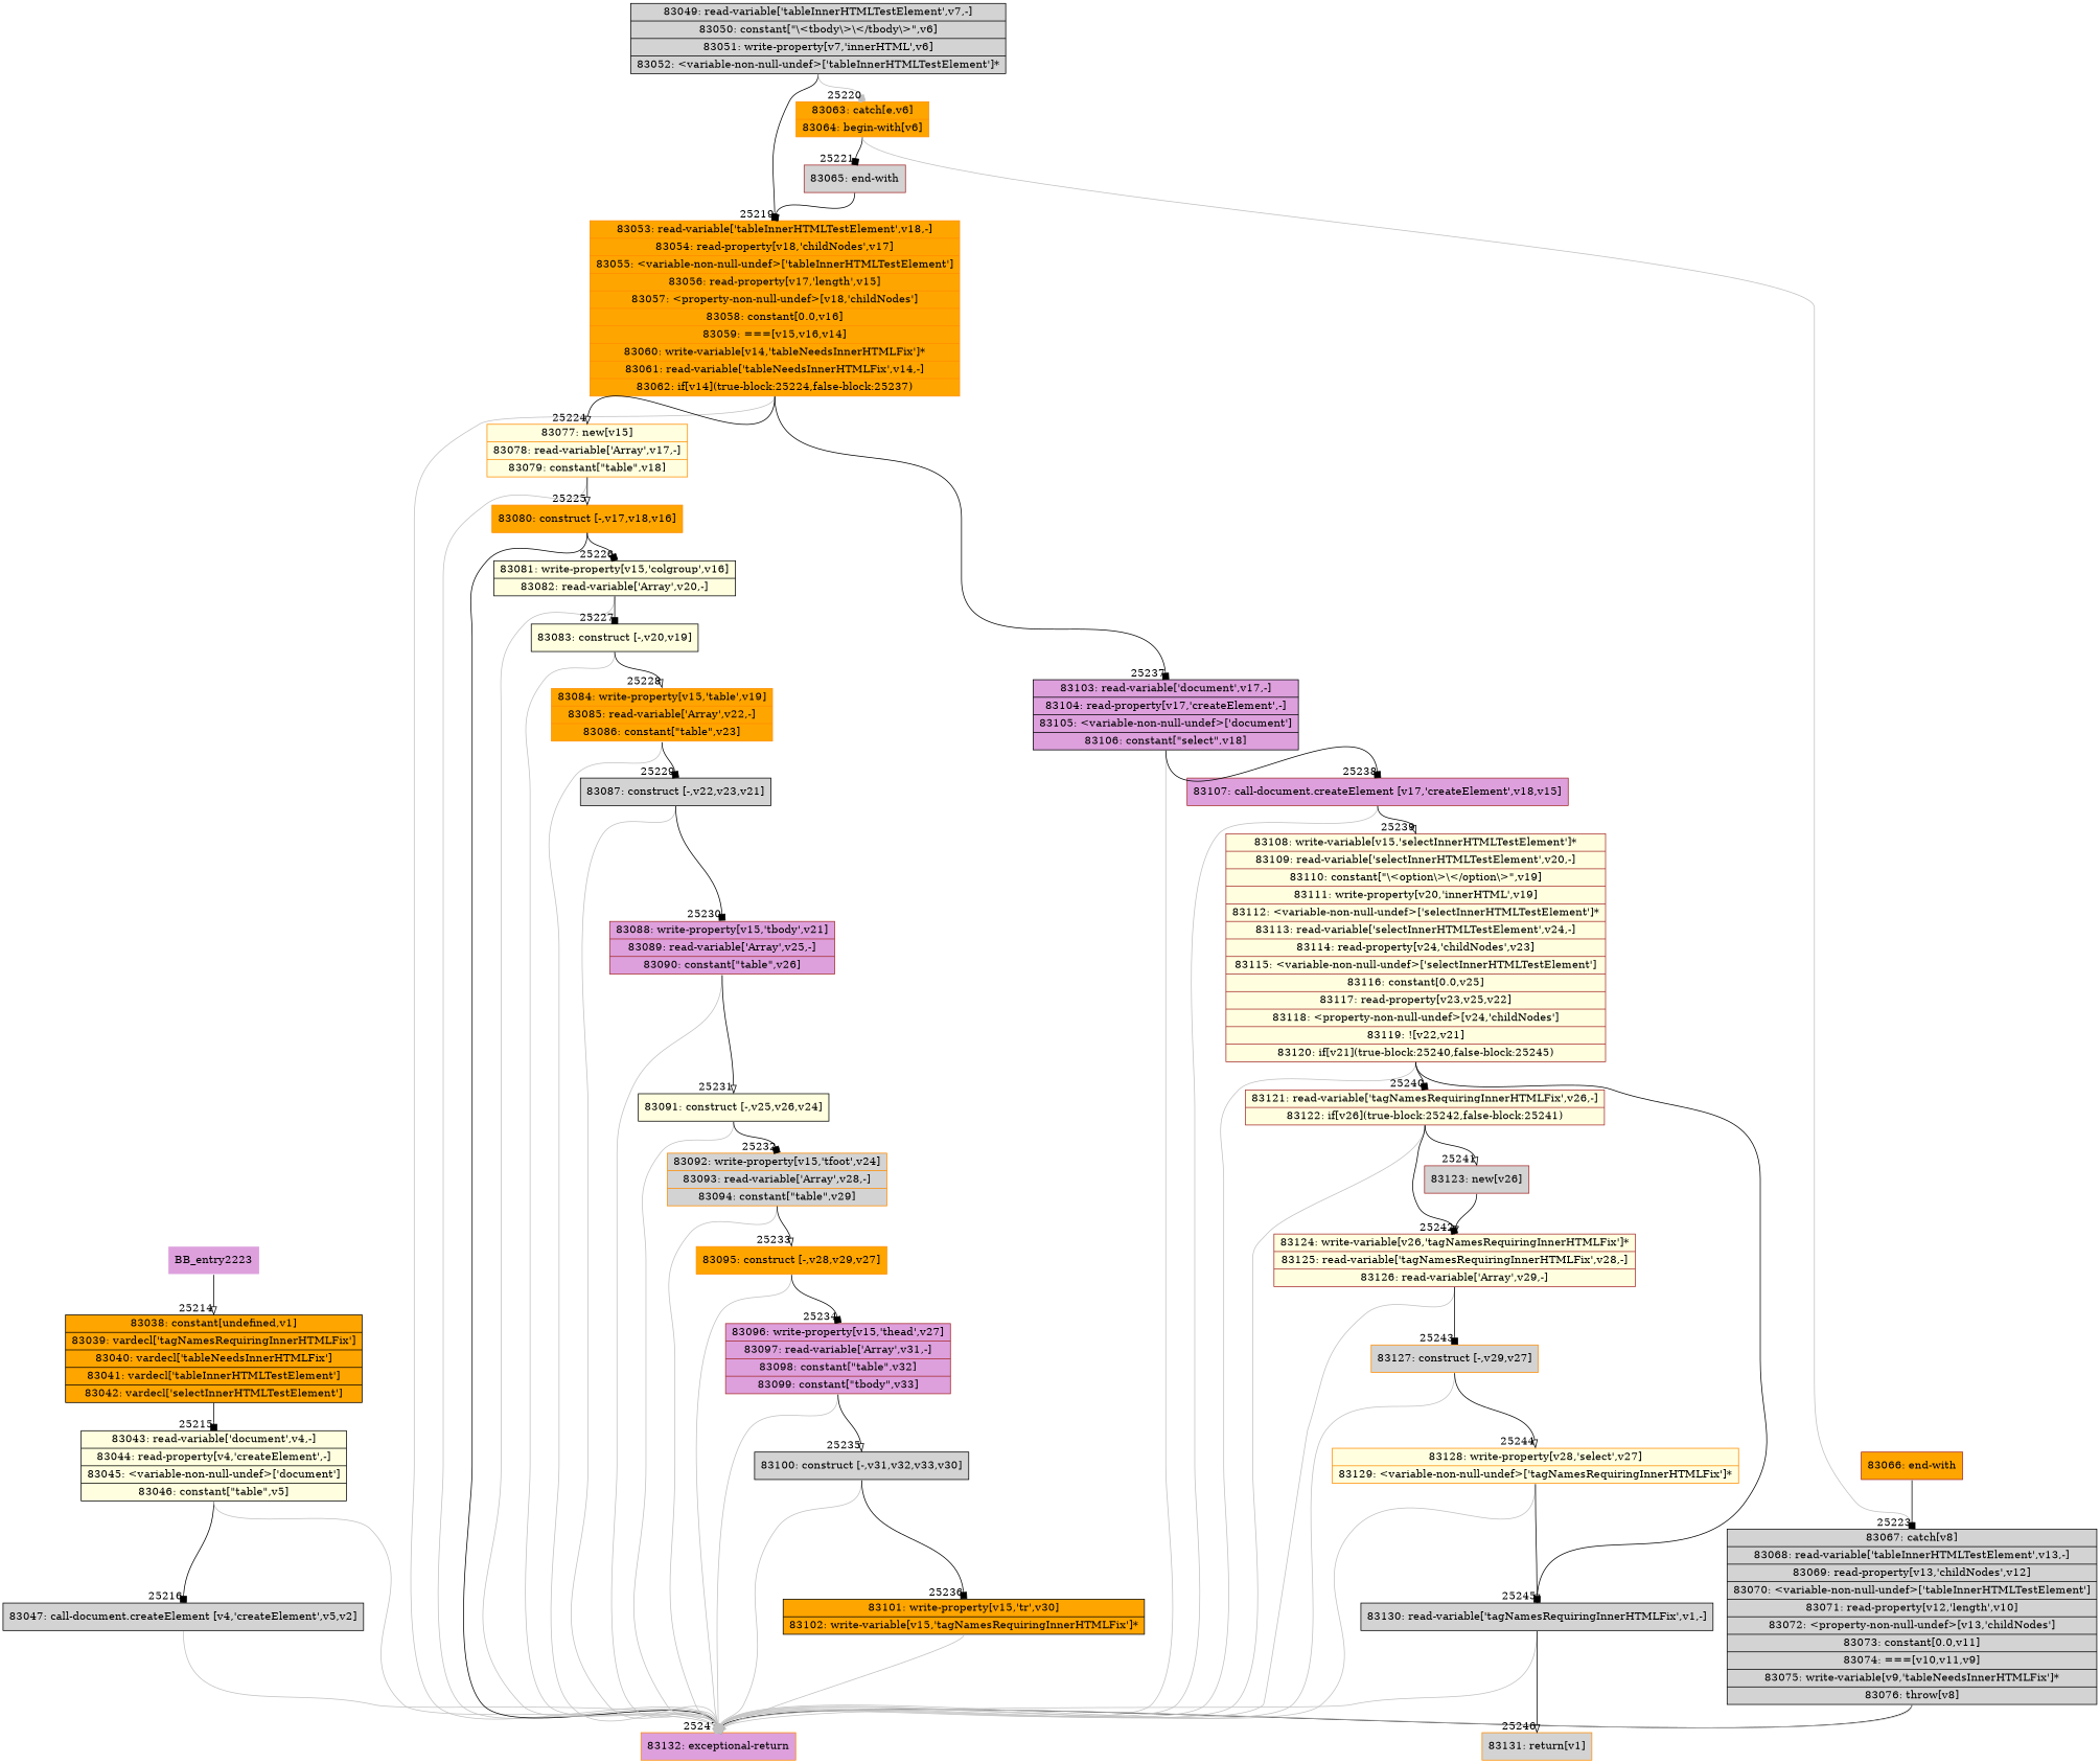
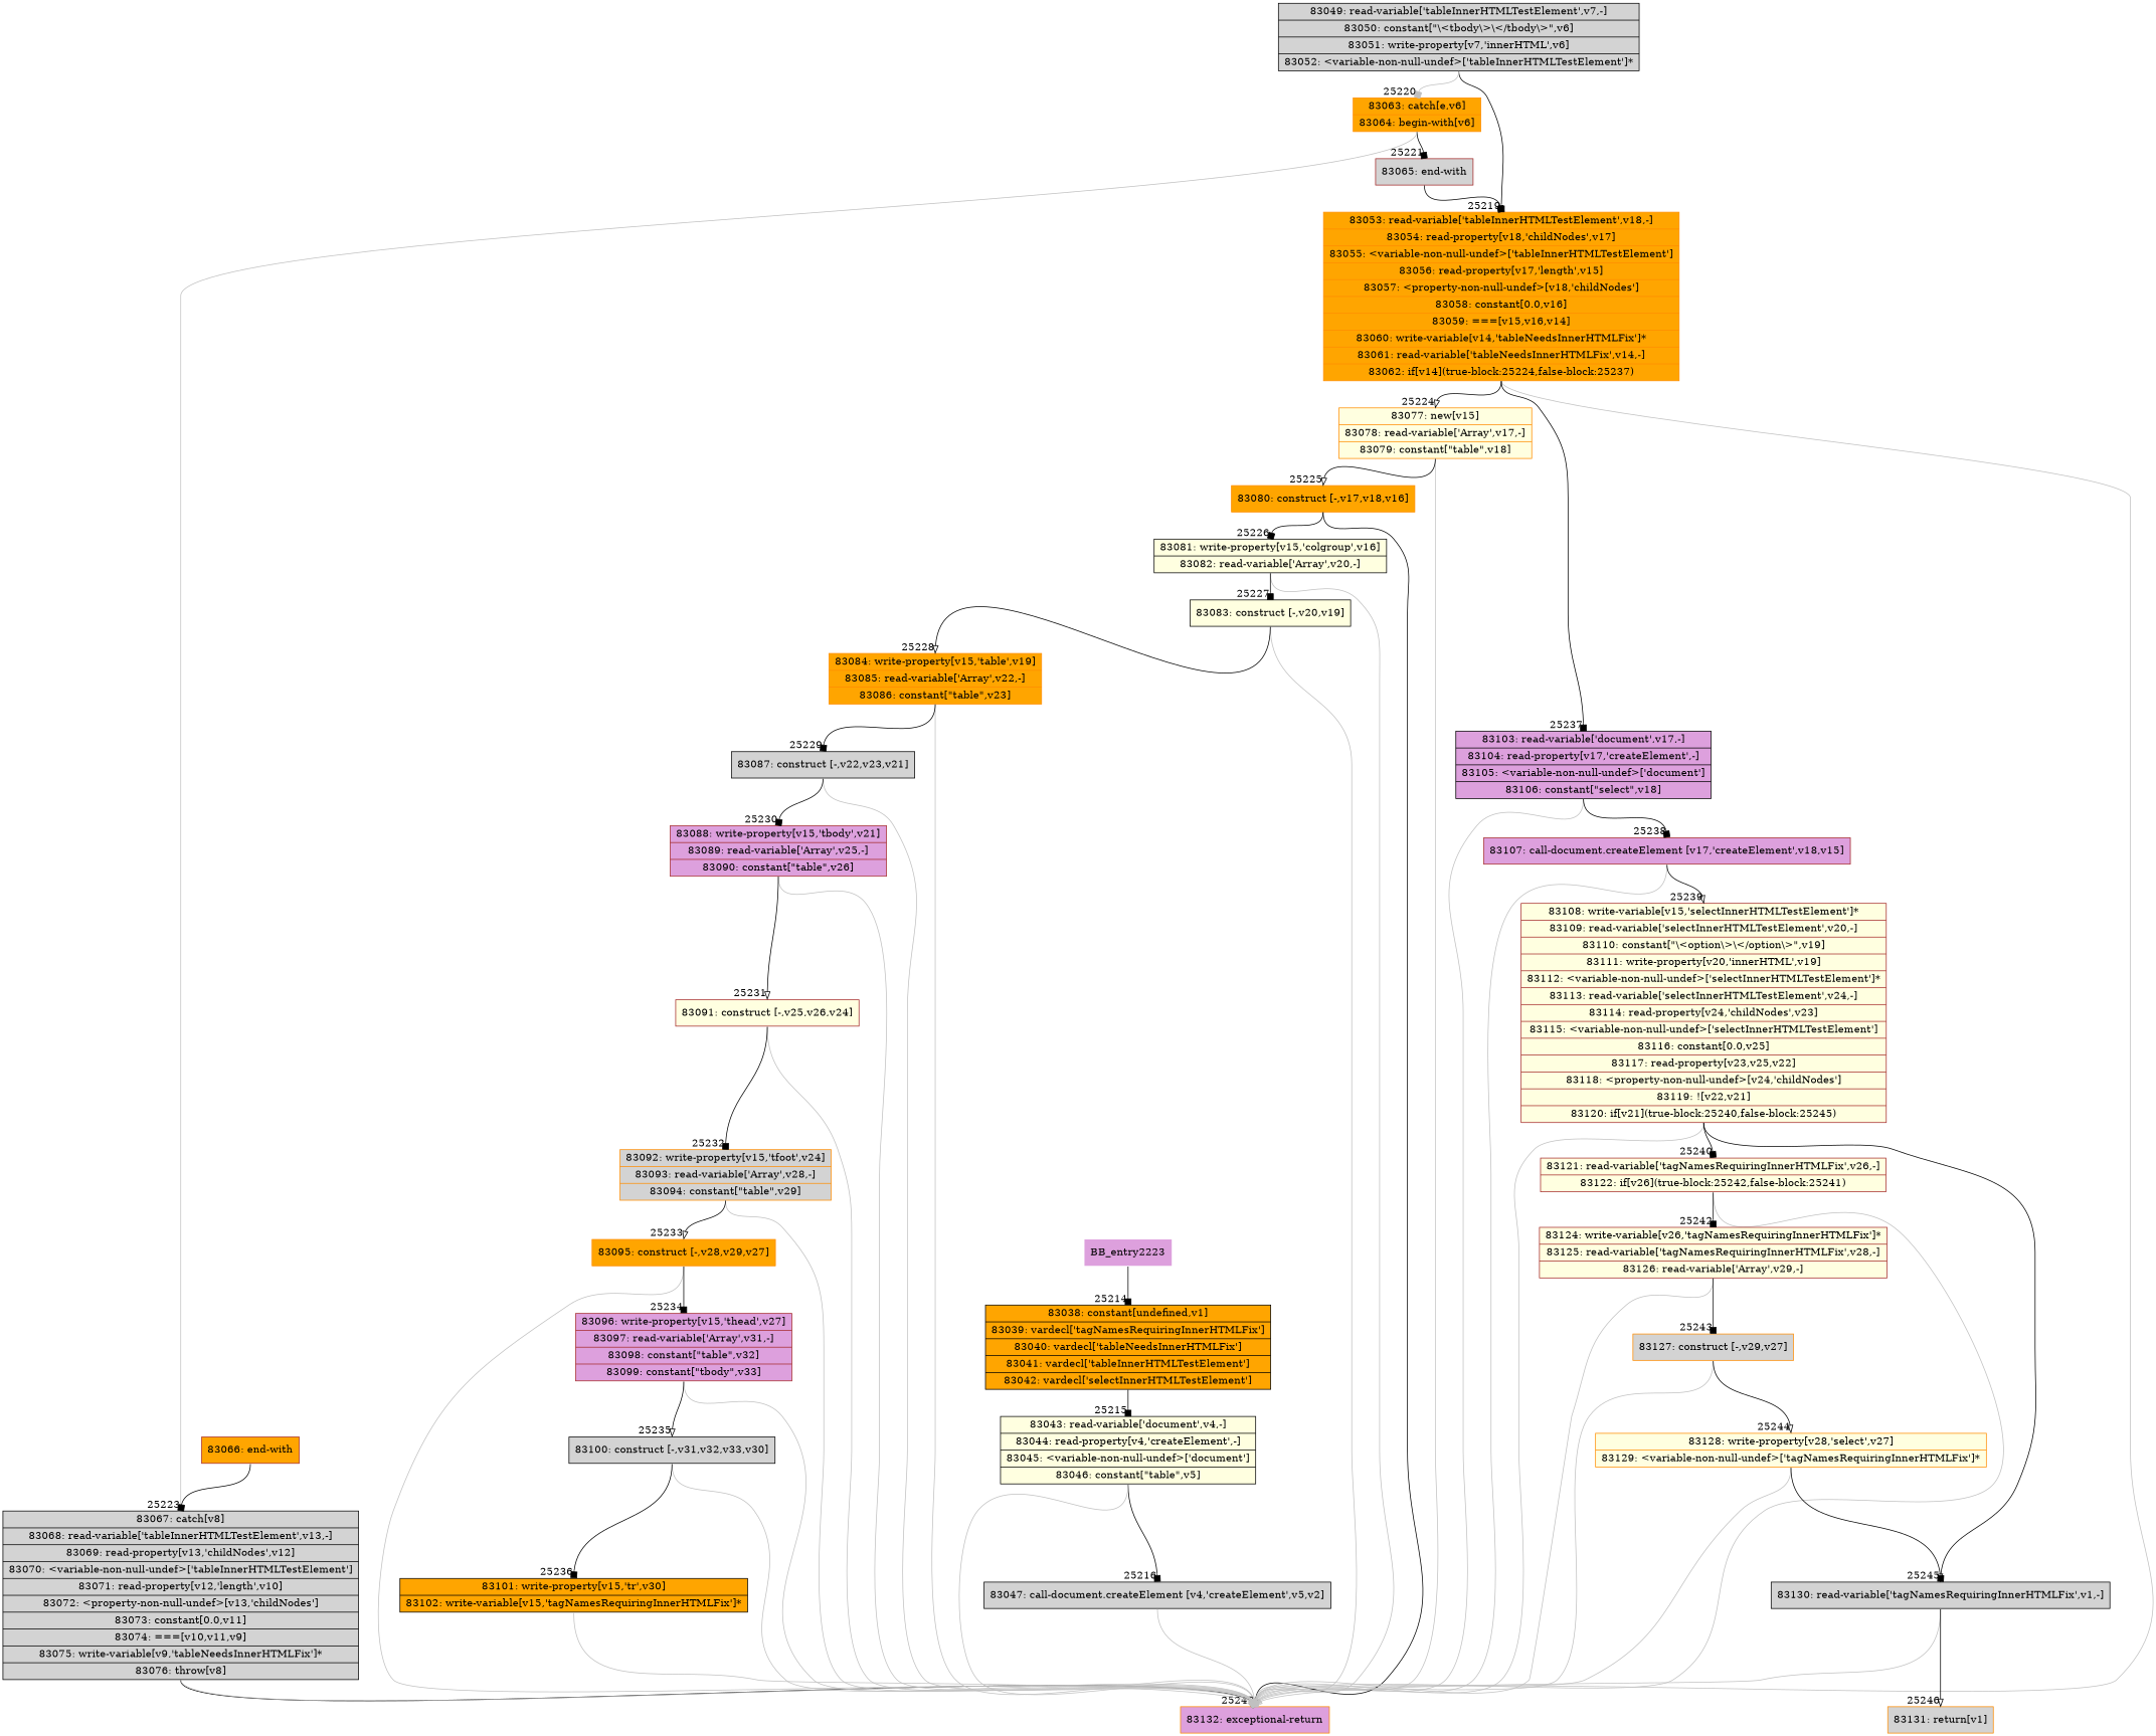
  digraph {
    rankdir=TD
    node [color=black fillcolor=lightgrey shape=record style=filled]
    edge [arrowhead=box headport=n tailport=s]
    BB_entry2223 [fillcolor=plum shape=none]
    n2 [fillcolor=orange label="{83038: constant[undefined,v1]|83039: vardecl['tagNamesRequiringInnerHTMLFix']|83040: vardecl['tableNeedsInnerHTMLFix']|83041: vardecl['tableInnerHTMLTestElement']|83042: vardecl['selectInnerHTMLTestElement']}"]
    n3 [fillcolor=lightyellow label="{83043: read-variable['document',v4,-]|83044: read-property[v4,'createElement',-]|83045: \<variable-non-null-undef\>['document']|83046: constant[\"table\",v5]}"]
    n4 [label="{83047: call-document.createElement [v4,'createElement',v5,v2]}"]
    n5 [color=darkorange fillcolor=plum label="{83132: exceptional-return}"]
    n6 [label="{83049: read-variable['tableInnerHTMLTestElement',v7,-]|83050: constant[\"\\\<tbody\\\>\\\</tbody\\\>\",v6]|83051: write-property[v7,'innerHTML',v6]|83052: \<variable-non-null-undef\>['tableInnerHTMLTestElement']*}"]
    n7 [color=darkorange fillcolor=orange label="{83053: read-variable['tableInnerHTMLTestElement',v18,-]|83054: read-property[v18,'childNodes',v17]|83055: \<variable-non-null-undef\>['tableInnerHTMLTestElement']|83056: read-property[v17,'length',v15]|83057: \<property-non-null-undef\>[v18,'childNodes']|83058: constant[0.0,v16]|83059: ===[v15,v16,v14]|83060: write-variable[v14,'tableNeedsInnerHTMLFix']*|83061: read-variable['tableNeedsInnerHTMLFix',v14,-]|83062: if[v14](true-block:25224,false-block:25237)}"]
    n8 [color=darkorange fillcolor=orange label="{83063: catch[e,v6]|83064: begin-with[v6]}"]
    n9 [color=darkorange fillcolor=lightyellow label="{83077: new[v15]|83078: read-variable['Array',v17,-]|83079: constant[\"table\",v18]}"]
    n10 [fillcolor=plum label="{83103: read-variable['document',v17,-]|83104: read-property[v17,'createElement',-]|83105: \<variable-non-null-undef\>['document']|83106: constant[\"select\",v18]}"]
    n11 [color=brown label="{83065: end-with}"]
    n12 [label="{83067: catch[v8]|83068: read-variable['tableInnerHTMLTestElement',v13,-]|83069: read-property[v13,'childNodes',v12]|83070: \<variable-non-null-undef\>['tableInnerHTMLTestElement']|83071: read-property[v12,'length',v10]|83072: \<property-non-null-undef\>[v13,'childNodes']|83073: constant[0.0,v11]|83074: ===[v10,v11,v9]|83075: write-variable[v9,'tableNeedsInnerHTMLFix']*|83076: throw[v8]}"]
    n13 [color=darkorange fillcolor=orange label="{83080: construct [-,v17,v18,v16]}"]
    n14 [color=brown fillcolor=plum label="{83107: call-document.createElement [v17,'createElement',v18,v15]}"]
    n15 [fillcolor=lightyellow label="{83081: write-property[v15,'colgroup',v16]|83082: read-variable['Array',v20,-]}"]
    n16 [color=brown fillcolor=lightyellow label="{83108: write-variable[v15,'selectInnerHTMLTestElement']*|83109: read-variable['selectInnerHTMLTestElement',v20,-]|83110: constant[\"\\\<option\\\>\\\</option\\\>\",v19]|83111: write-property[v20,'innerHTML',v19]|83112: \<variable-non-null-undef\>['selectInnerHTMLTestElement']*|83113: read-variable['selectInnerHTMLTestElement',v24,-]|83114: read-property[v24,'childNodes',v23]|83115: \<variable-non-null-undef\>['selectInnerHTMLTestElement']|83116: constant[0.0,v25]|83117: read-property[v23,v25,v22]|83118: \<property-non-null-undef\>[v24,'childNodes']|83119: ![v22,v21]|83120: if[v21](true-block:25240,false-block:25245)}"]
    n17 [color=brown fillcolor=orange label="{83066: end-with}"]
    n18 [fillcolor=lightyellow label="{83083: construct [-,v20,v19]}"]
    n19 [color=darkorange fillcolor=orange label="{83084: write-property[v15,'table',v19]|83085: read-variable['Array',v22,-]|83086: constant[\"table\",v23]}"]
    n20 [label="{83087: construct [-,v22,v23,v21]}"]
    n21 [color=brown fillcolor=plum label="{83088: write-property[v15,'tbody',v21]|83089: read-variable['Array',v25,-]|83090: constant[\"table\",v26]}"]
-   n22 [fillcolor=lightyellow label="{83091: construct [-,v25,v26,v24]}"]
+   n22 [color=brown fillcolor=lightyellow label="{83091: construct [-,v25,v26,v24]}"]
    n23 [color=darkorange label="{83092: write-property[v15,'tfoot',v24]|83093: read-variable['Array',v28,-]|83094: constant[\"table\",v29]}"]
    n24 [color=darkorange fillcolor=orange label="{83095: construct [-,v28,v29,v27]}"]
    n25 [color=brown fillcolor=plum label="{83096: write-property[v15,'thead',v27]|83097: read-variable['Array',v31,-]|83098: constant[\"table\",v32]|83099: constant[\"tbody\",v33]}"]
    n26 [label="{83100: construct [-,v31,v32,v33,v30]}"]
    n27 [fillcolor=orange label="{83101: write-property[v15,'tr',v30]|83102: write-variable[v15,'tagNamesRequiringInnerHTMLFix']*}"]
    n28 [color=brown fillcolor=lightyellow label="{83121: read-variable['tagNamesRequiringInnerHTMLFix',v26,-]|83122: if[v26](true-block:25242,false-block:25241)}"]
    n29 [label="{83130: read-variable['tagNamesRequiringInnerHTMLFix',v1,-]}"]
    n30 [color=brown fillcolor=lightyellow label="{83124: write-variable[v26,'tagNamesRequiringInnerHTMLFix']*|83125: read-variable['tagNamesRequiringInnerHTMLFix',v28,-]|83126: read-variable['Array',v29,-]}"]
-   n31 [color=brown label="{83123: new[v26]}"]
    n32 [color=darkorange label="{83131: return[v1]}"]
    n33 [color=darkorange label="{83127: construct [-,v29,v27]}"]
    n34 [color=darkorange fillcolor=lightyellow label="{83128: write-property[v28,'select',v27]|83129: \<variable-non-null-undef\>['tagNamesRequiringInnerHTMLFix']*}"]
-   BB_entry2223 -> n2 [arrowhead=onormal headlabel="    25214"]
+   BB_entry2223 -> n2 [headlabel="    25214"]
    n2 -> n3 [headlabel="      25215"]
    n3 -> n4 [headlabel="      25216"]
    n3 -> n5 [color=gray headlabel="      25247"]
    n4 -> n5 [color=gray]
    n6 -> n7 [headlabel="      25219"]
    n6 -> n8 [color=gray headlabel="      25220"]
    n7 -> n5 [arrowhead=onormal color=gray]
    n7 -> n9 [arrowhead=onormal headlabel="      25224"]
    n7 -> n10 [headlabel="      25237"]
    n8 -> n11 [headlabel="      25221"]
    n8 -> n12 [color=gray headlabel="      25223"]
    n9 -> n5 [arrowhead=onormal color=gray]
    n9 -> n13 [arrowhead=onormal headlabel="      25225"]
    n10 -> n5 [arrowhead=onormal color=gray]
    n10 -> n14 [headlabel="      25238"]
    n11 -> n7
    n12 -> n5
    n12 -> n5 [color=gray]
    n13 -> n5 [arrowhead=onormal color=black]
    n13 -> n15 [headlabel="      25226"]
    n14 -> n5 [arrowhead=onormal color=gray]
    n14 -> n16 [arrowhead=onormal headlabel="      25239"]
    n15 -> n5 [color=gray]
    n15 -> n18 [headlabel="      25227"]
    n16 -> n5 [color=gray]
    n16 -> n28 [headlabel="      25240"]
    n16 -> n29 [headlabel="      25245"]
    n17 -> n12
    n18 -> n5 [color=gray]
    n18 -> n19 [arrowhead=onormal headlabel="      25228"]
    n19 -> n5 [arrowhead=onormal color=gray]
    n19 -> n20 [headlabel="      25229"]
    n20 -> n5 [arrowhead=onormal color=gray]
    n20 -> n21 [headlabel="      25230"]
    n21 -> n5 [color=gray]
    n21 -> n22 [arrowhead=onormal headlabel="      25231"]
    n22 -> n5 [color=gray]
    n22 -> n23 [headlabel="      25232"]
    n23 -> n5 [arrowhead=onormal color=gray]
    n23 -> n24 [arrowhead=onormal headlabel="      25233"]
    n24 -> n5 [color=gray]
    n24 -> n25 [headlabel="      25234"]
    n25 -> n5 [color=gray]
    n25 -> n26 [arrowhead=onormal headlabel="      25235"]
    n26 -> n5 [arrowhead=onormal color=gray]
    n26 -> n27 [headlabel="      25236"]
    n27 -> n5 [arrowhead=onormal color=gray]
    n28 -> n5 [arrowhead=onormal color=gray]
    n28 -> n30 [headlabel="      25242"]
-   n28 -> n31 [arrowhead=onormal headlabel="      25241"]
    n29 -> n5 [arrowhead=onormal color=gray]
    n29 -> n32 [arrowhead=onormal headlabel="      25246"]
    n30 -> n5 [arrowhead=onormal color=gray]
    n30 -> n33 [headlabel="      25243"]
-   n31 -> n30 [arrowhead=onormal]
    n33 -> n5 [arrowhead=onormal color=gray]
    n33 -> n34 [arrowhead=onormal headlabel="      25244"]
    n34 -> n5 [arrowhead=onormal color=gray]
    n34 -> n29 [arrowhead=onormal]
  }
